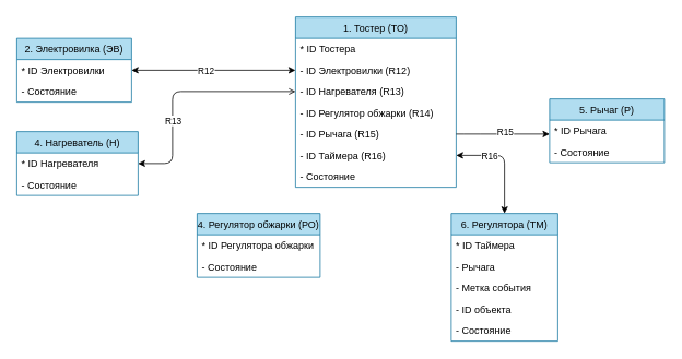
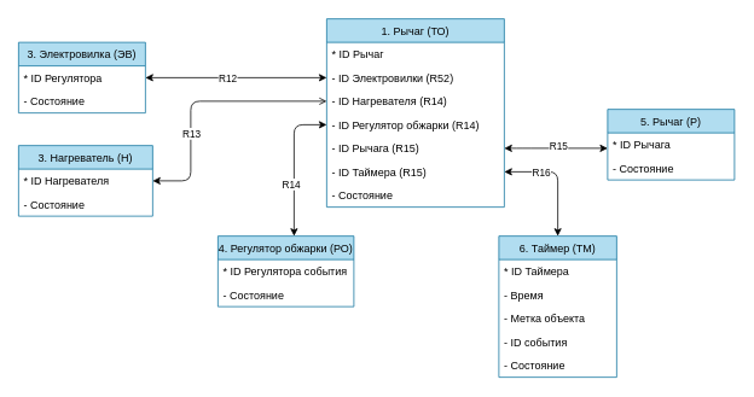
  <mxCell id="0" />
  <mxCell id="1" parent="0" />
- <mxCell id="2" value="1. Тостер (ТО)" style="swimlane;fontStyle=0;childLayout=stackLayout;horizontal=1;startSize=26;fillColor=#b1ddf0;horizontalStack=0;resizeParent=1;resizeParentMax=0;resizeLast=0;collapsible=1;marginBottom=0;strokeColor=#10739e;" parent="1" vertex="1"><mxGeometry x="360" y="20" width="196" height="208" as="geometry" /></mxCell>
- <mxCell id="3" value="* ID Тостера" style="text;strokeColor=none;fillColor=none;align=left;verticalAlign=top;spacingLeft=4;spacingRight=4;overflow=hidden;rotatable=0;points=[[0,0.5],[1,0.5]];portConstraint=eastwest;" parent="2" vertex="1"><mxGeometry y="26" width="196" height="26" as="geometry" /></mxCell>
- <mxCell id="4" value="- ID Электровилки (R12)" style="text;strokeColor=none;fillColor=none;align=left;verticalAlign=top;spacingLeft=4;spacingRight=4;overflow=hidden;rotatable=0;points=[[0,0.5],[1,0.5]];portConstraint=eastwest;" parent="2" vertex="1"><mxGeometry y="52" width="196" height="26" as="geometry" /></mxCell>
- <mxCell id="5" value="- ID Нагревателя (R13)" style="text;strokeColor=none;fillColor=none;align=left;verticalAlign=top;spacingLeft=4;spacingRight=4;overflow=hidden;rotatable=0;points=[[0,0.5],[1,0.5]];portConstraint=eastwest;" parent="2" vertex="1"><mxGeometry y="78" width="196" height="26" as="geometry" /></mxCell>
+ <mxCell id="2" value="1. Рычаг (ТО)" style="swimlane;fontStyle=0;childLayout=stackLayout;horizontal=1;startSize=26;fillColor=#b1ddf0;horizontalStack=0;resizeParent=1;resizeParentMax=0;resizeLast=0;collapsible=1;marginBottom=0;strokeColor=#10739e;" parent="1" vertex="1"><mxGeometry x="360" y="20" width="196" height="208" as="geometry" /></mxCell>
+ <mxCell id="3" value="* ID Рычаг" style="text;strokeColor=none;fillColor=none;align=left;verticalAlign=top;spacingLeft=4;spacingRight=4;overflow=hidden;rotatable=0;points=[[0,0.5],[1,0.5]];portConstraint=eastwest;" parent="2" vertex="1"><mxGeometry y="26" width="196" height="26" as="geometry" /></mxCell>
+ <mxCell id="4" value="- ID Электровилки (R52)" style="text;strokeColor=none;fillColor=none;align=left;verticalAlign=top;spacingLeft=4;spacingRight=4;overflow=hidden;rotatable=0;points=[[0,0.5],[1,0.5]];portConstraint=eastwest;" parent="2" vertex="1"><mxGeometry y="52" width="196" height="26" as="geometry" /></mxCell>
+ <mxCell id="5" value="- ID Нагревателя (R14)" style="text;strokeColor=none;fillColor=none;align=left;verticalAlign=top;spacingLeft=4;spacingRight=4;overflow=hidden;rotatable=0;points=[[0,0.5],[1,0.5]];portConstraint=eastwest;" parent="2" vertex="1"><mxGeometry y="78" width="196" height="26" as="geometry" /></mxCell>
  <mxCell id="6" value="- ID Регулятор обжарки (R14)" style="text;strokeColor=none;fillColor=none;align=left;verticalAlign=top;spacingLeft=4;spacingRight=4;overflow=hidden;rotatable=0;points=[[0,0.5],[1,0.5]];portConstraint=eastwest;" parent="2" vertex="1"><mxGeometry y="104" width="196" height="26" as="geometry" /></mxCell>
  <mxCell id="7" value="- ID Рычага (R15)" style="text;strokeColor=none;fillColor=none;align=left;verticalAlign=top;spacingLeft=4;spacingRight=4;overflow=hidden;rotatable=0;points=[[0,0.5],[1,0.5]];portConstraint=eastwest;" parent="2" vertex="1"><mxGeometry y="130" width="196" height="26" as="geometry" /></mxCell>
- <mxCell id="8" value="- ID Таймера (R16)" style="text;strokeColor=none;fillColor=none;align=left;verticalAlign=top;spacingLeft=4;spacingRight=4;overflow=hidden;rotatable=0;points=[[0,0.5],[1,0.5]];portConstraint=eastwest;" parent="2" vertex="1"><mxGeometry y="156" width="196" height="26" as="geometry" /></mxCell>
+ <mxCell id="8" value="- ID Таймера (R15)" style="text;strokeColor=none;fillColor=none;align=left;verticalAlign=top;spacingLeft=4;spacingRight=4;overflow=hidden;rotatable=0;points=[[0,0.5],[1,0.5]];portConstraint=eastwest;" parent="2" vertex="1"><mxGeometry y="156" width="196" height="26" as="geometry" /></mxCell>
  <mxCell id="9" value="- Состояние" style="text;strokeColor=none;fillColor=none;align=left;verticalAlign=top;spacingLeft=4;spacingRight=4;overflow=hidden;rotatable=0;points=[[0,0.5],[1,0.5]];portConstraint=eastwest;" parent="2" vertex="1"><mxGeometry y="182" width="196" height="26" as="geometry" /></mxCell>
  <mxCell id="10" style="edgeStyle=orthogonalEdgeStyle;orthogonalLoop=1;jettySize=auto;html=1;entryX=0;entryY=0.5;entryDx=0;entryDy=0;startArrow=classic;startFill=1;" parent="1" source="12" target="4" edge="1"><mxGeometry relative="1" as="geometry" /></mxCell>
  <mxCell id="11" value="R12" style="edgeLabel;html=1;align=center;verticalAlign=middle;resizable=0;points=[];" parent="10" vertex="1" connectable="0"><mxGeometry x="-0.064" y="-63" relative="1" as="geometry"><mxPoint x="-4" y="-63" as="offset" /></mxGeometry></mxCell>
- <mxCell id="12" value="2. Электровилка (ЭВ)" style="swimlane;fontStyle=0;childLayout=stackLayout;horizontal=1;startSize=26;fillColor=#b1ddf0;horizontalStack=0;resizeParent=1;resizeParentMax=0;resizeLast=0;collapsible=1;marginBottom=0;strokeColor=#10739e;" parent="1" vertex="1"><mxGeometry x="20" y="46" width="140" height="78" as="geometry" /></mxCell>
- <mxCell id="13" value="* ID Электровилки" style="text;strokeColor=none;fillColor=none;align=left;verticalAlign=top;spacingLeft=4;spacingRight=4;overflow=hidden;rotatable=0;points=[[0,0.5],[1,0.5]];portConstraint=eastwest;" parent="12" vertex="1"><mxGeometry y="26" width="140" height="26" as="geometry" /></mxCell>
+ <mxCell id="12" value="3. Электровилка (ЭВ)" style="swimlane;fontStyle=0;childLayout=stackLayout;horizontal=1;startSize=26;fillColor=#b1ddf0;horizontalStack=0;resizeParent=1;resizeParentMax=0;resizeLast=0;collapsible=1;marginBottom=0;strokeColor=#10739e;" parent="1" vertex="1"><mxGeometry x="20" y="46" width="140" height="78" as="geometry" /></mxCell>
+ <mxCell id="13" value="* ID Регулятора" style="text;strokeColor=none;fillColor=none;align=left;verticalAlign=top;spacingLeft=4;spacingRight=4;overflow=hidden;rotatable=0;points=[[0,0.5],[1,0.5]];portConstraint=eastwest;" parent="12" vertex="1"><mxGeometry y="26" width="140" height="26" as="geometry" /></mxCell>
  <mxCell id="14" value="- Состояние" style="text;strokeColor=none;fillColor=none;align=left;verticalAlign=top;spacingLeft=4;spacingRight=4;overflow=hidden;rotatable=0;points=[[0,0.5],[1,0.5]];portConstraint=eastwest;" parent="12" vertex="1"><mxGeometry y="52" width="140" height="26" as="geometry" /></mxCell>
  <mxCell id="15" style="edgeStyle=orthogonalEdgeStyle;orthogonalLoop=1;jettySize=auto;html=1;entryX=0;entryY=0.5;entryDx=0;entryDy=0;startArrow=classic;startFill=1;endArrow=open;" parent="1" source="17" target="5" edge="1"><mxGeometry relative="1" as="geometry"><Array as="points"><mxPoint x="210" y="111" /></Array></mxGeometry></mxCell>
  <mxCell id="16" value="R13" style="edgeLabel;html=1;align=center;verticalAlign=middle;resizable=0;points=[];" parent="15" vertex="1" connectable="0"><mxGeometry x="0.405" y="-48" relative="1" as="geometry"><mxPoint x="-67" y="-13" as="offset" /></mxGeometry></mxCell>
- <mxCell id="17" value="4. Нагреватель (Н)" style="swimlane;fontStyle=0;childLayout=stackLayout;horizontal=1;startSize=26;fillColor=#b1ddf0;horizontalStack=0;resizeParent=1;resizeParentMax=0;resizeLast=0;collapsible=1;marginBottom=0;strokeColor=#10739e;" parent="1" vertex="1"><mxGeometry x="20" y="160" width="148" height="78" as="geometry" /></mxCell>
+ <mxCell id="17" value="3. Нагреватель (Н)" style="swimlane;fontStyle=0;childLayout=stackLayout;horizontal=1;startSize=26;fillColor=#b1ddf0;horizontalStack=0;resizeParent=1;resizeParentMax=0;resizeLast=0;collapsible=1;marginBottom=0;strokeColor=#10739e;" parent="1" vertex="1"><mxGeometry x="20" y="160" width="148" height="78" as="geometry" /></mxCell>
  <mxCell id="18" value="* ID Нагревателя" style="text;strokeColor=none;fillColor=none;align=left;verticalAlign=top;spacingLeft=4;spacingRight=4;overflow=hidden;rotatable=0;points=[[0,0.5],[1,0.5]];portConstraint=eastwest;" parent="17" vertex="1"><mxGeometry y="26" width="148" height="26" as="geometry" /></mxCell>
  <mxCell id="19" value="- Состояние" style="text;strokeColor=none;fillColor=none;align=left;verticalAlign=top;spacingLeft=4;spacingRight=4;overflow=hidden;rotatable=0;points=[[0,0.5],[1,0.5]];portConstraint=eastwest;" parent="17" vertex="1"><mxGeometry y="52" width="148" height="26" as="geometry" /></mxCell>
- <mxCell id="22" style="edgeStyle=orthogonalEdgeStyle;orthogonalLoop=1;jettySize=auto;html=1;entryX=1;entryY=0.5;entryDx=0;entryDy=0;startArrow=classic;startFill=1;endArrow=none;" parent="1" source="35" target="7" edge="1"><mxGeometry relative="1" as="geometry"><Array as="points"><mxPoint x="576" y="163" /></Array></mxGeometry></mxCell>
+ <mxCell id="20" style="edgeStyle=orthogonalEdgeStyle;orthogonalLoop=1;jettySize=auto;html=1;entryX=0;entryY=0.5;entryDx=0;entryDy=0;startArrow=classic;startFill=1;" parent="1" source="26" target="6" edge="1"><mxGeometry relative="1" as="geometry"><Array as="points"><mxPoint x="324" y="137" /></Array></mxGeometry></mxCell>
+ <mxCell id="21" value="R14" style="edgeLabel;html=1;align=center;verticalAlign=middle;resizable=0;points=[];" parent="20" vertex="1" connectable="0"><mxGeometry x="-0.299" relative="1" as="geometry"><mxPoint x="-4" y="-2" as="offset" /></mxGeometry></mxCell>
+ <mxCell id="22" style="edgeStyle=orthogonalEdgeStyle;orthogonalLoop=1;jettySize=auto;html=1;entryX=1;entryY=0.5;entryDx=0;entryDy=0;startArrow=classic;startFill=1;" parent="1" source="35" target="7" edge="1"><mxGeometry relative="1" as="geometry"><Array as="points"><mxPoint x="576" y="163" /></Array></mxGeometry></mxCell>
  <mxCell id="23" value="R15" style="edgeLabel;html=1;align=center;verticalAlign=middle;resizable=0;points=[];" parent="22" vertex="1" connectable="0"><mxGeometry x="-0.456" relative="1" as="geometry"><mxPoint x="-24" y="-3" as="offset" /></mxGeometry></mxCell>
  <mxCell id="24" style="edgeStyle=orthogonalEdgeStyle;orthogonalLoop=1;jettySize=auto;html=1;entryX=1;entryY=0.5;entryDx=0;entryDy=0;startArrow=classic;startFill=1;" parent="1" source="29" target="8" edge="1"><mxGeometry relative="1" as="geometry" /></mxCell>
  <mxCell id="25" value="R16" style="edgeLabel;html=1;align=center;verticalAlign=middle;resizable=0;points=[];" parent="24" vertex="1" connectable="0"><mxGeometry x="0.228" relative="1" as="geometry"><mxPoint x="-10" as="offset" /></mxGeometry></mxCell>
  <mxCell id="26" value="4. Регулятор обжарки (РО)" style="swimlane;fontStyle=0;childLayout=stackLayout;horizontal=1;startSize=26;fillColor=#b1ddf0;horizontalStack=0;resizeParent=1;resizeParentMax=0;resizeLast=0;collapsible=1;marginBottom=0;strokeColor=#10739e;" parent="1" vertex="1"><mxGeometry x="240" y="260" width="150" height="78" as="geometry"><mxRectangle x="240" y="280" width="180" height="26" as="alternateBounds" /></mxGeometry></mxCell>
- <mxCell id="27" value="* ID Регулятора обжарки" style="text;strokeColor=none;fillColor=none;align=left;verticalAlign=top;spacingLeft=4;spacingRight=4;overflow=hidden;rotatable=0;points=[[0,0.5],[1,0.5]];portConstraint=eastwest;" parent="26" vertex="1"><mxGeometry y="26" width="150" height="26" as="geometry" /></mxCell>
+ <mxCell id="27" value="* ID Регулятора события" style="text;strokeColor=none;fillColor=none;align=left;verticalAlign=top;spacingLeft=4;spacingRight=4;overflow=hidden;rotatable=0;points=[[0,0.5],[1,0.5]];portConstraint=eastwest;" parent="26" vertex="1"><mxGeometry y="26" width="150" height="26" as="geometry" /></mxCell>
  <mxCell id="28" value="- Состояние" style="text;strokeColor=none;fillColor=none;align=left;verticalAlign=top;spacingLeft=4;spacingRight=4;overflow=hidden;rotatable=0;points=[[0,0.5],[1,0.5]];portConstraint=eastwest;" parent="26" vertex="1"><mxGeometry y="52" width="150" height="26" as="geometry" /></mxCell>
- <mxCell id="29" value="6. Регулятора (ТМ)" style="swimlane;fontStyle=0;childLayout=stackLayout;horizontal=1;startSize=26;fillColor=#b1ddf0;horizontalStack=0;resizeParent=1;resizeParentMax=0;resizeLast=0;collapsible=1;marginBottom=0;strokeColor=#10739e;" parent="1" vertex="1"><mxGeometry x="550" y="260" width="130" height="156" as="geometry" /></mxCell>
+ <mxCell id="29" value="6. Таймер (ТМ)" style="swimlane;fontStyle=0;childLayout=stackLayout;horizontal=1;startSize=26;fillColor=#b1ddf0;horizontalStack=0;resizeParent=1;resizeParentMax=0;resizeLast=0;collapsible=1;marginBottom=0;strokeColor=#10739e;" parent="1" vertex="1"><mxGeometry x="550" y="260" width="130" height="156" as="geometry" /></mxCell>
  <mxCell id="30" value="* ID Таймера" style="text;strokeColor=none;fillColor=none;align=left;verticalAlign=top;spacingLeft=4;spacingRight=4;overflow=hidden;rotatable=0;points=[[0,0.5],[1,0.5]];portConstraint=eastwest;" parent="29" vertex="1"><mxGeometry y="26" width="130" height="26" as="geometry" /></mxCell>
- <mxCell id="31" value="- Рычага" style="text;strokeColor=none;fillColor=none;align=left;verticalAlign=top;spacingLeft=4;spacingRight=4;overflow=hidden;rotatable=0;points=[[0,0.5],[1,0.5]];portConstraint=eastwest;" parent="29" vertex="1"><mxGeometry y="52" width="130" height="26" as="geometry" /></mxCell>
- <mxCell id="32" value="- Метка события" style="text;strokeColor=none;fillColor=none;align=left;verticalAlign=top;spacingLeft=4;spacingRight=4;overflow=hidden;rotatable=0;points=[[0,0.5],[1,0.5]];portConstraint=eastwest;" parent="29" vertex="1"><mxGeometry y="78" width="130" height="26" as="geometry" /></mxCell>
- <mxCell id="33" value="- ID объекта" style="text;strokeColor=none;fillColor=none;align=left;verticalAlign=top;spacingLeft=4;spacingRight=4;overflow=hidden;rotatable=0;points=[[0,0.5],[1,0.5]];portConstraint=eastwest;" parent="29" vertex="1"><mxGeometry y="104" width="130" height="26" as="geometry" /></mxCell>
+ <mxCell id="31" value="- Время" style="text;strokeColor=none;fillColor=none;align=left;verticalAlign=top;spacingLeft=4;spacingRight=4;overflow=hidden;rotatable=0;points=[[0,0.5],[1,0.5]];portConstraint=eastwest;" parent="29" vertex="1"><mxGeometry y="52" width="130" height="26" as="geometry" /></mxCell>
+ <mxCell id="32" value="- Метка объекта" style="text;strokeColor=none;fillColor=none;align=left;verticalAlign=top;spacingLeft=4;spacingRight=4;overflow=hidden;rotatable=0;points=[[0,0.5],[1,0.5]];portConstraint=eastwest;" parent="29" vertex="1"><mxGeometry y="78" width="130" height="26" as="geometry" /></mxCell>
+ <mxCell id="33" value="- ID события" style="text;strokeColor=none;fillColor=none;align=left;verticalAlign=top;spacingLeft=4;spacingRight=4;overflow=hidden;rotatable=0;points=[[0,0.5],[1,0.5]];portConstraint=eastwest;" parent="29" vertex="1"><mxGeometry y="104" width="130" height="26" as="geometry" /></mxCell>
  <mxCell id="34" value="- Состояние" style="text;strokeColor=none;fillColor=none;align=left;verticalAlign=top;spacingLeft=4;spacingRight=4;overflow=hidden;rotatable=0;points=[[0,0.5],[1,0.5]];portConstraint=eastwest;" parent="29" vertex="1"><mxGeometry y="130" width="130" height="26" as="geometry" /></mxCell>
  <mxCell id="35" value="5. Рычаг (Р)" style="swimlane;fontStyle=0;childLayout=stackLayout;horizontal=1;startSize=26;fillColor=#b1ddf0;horizontalStack=0;resizeParent=1;resizeParentMax=0;resizeLast=0;collapsible=1;marginBottom=0;strokeColor=#10739e;" parent="1" vertex="1"><mxGeometry x="670" y="120" width="140" height="78" as="geometry" /></mxCell>
  <mxCell id="36" value="* ID Рычага" style="text;strokeColor=none;fillColor=none;align=left;verticalAlign=top;spacingLeft=4;spacingRight=4;overflow=hidden;rotatable=0;points=[[0,0.5],[1,0.5]];portConstraint=eastwest;" parent="35" vertex="1"><mxGeometry y="26" width="140" height="26" as="geometry" /></mxCell>
  <mxCell id="37" value="- Состояние" style="text;strokeColor=none;fillColor=none;align=left;verticalAlign=top;spacingLeft=4;spacingRight=4;overflow=hidden;rotatable=0;points=[[0,0.5],[1,0.5]];portConstraint=eastwest;" parent="35" vertex="1"><mxGeometry y="52" width="140" height="26" as="geometry" /></mxCell>
